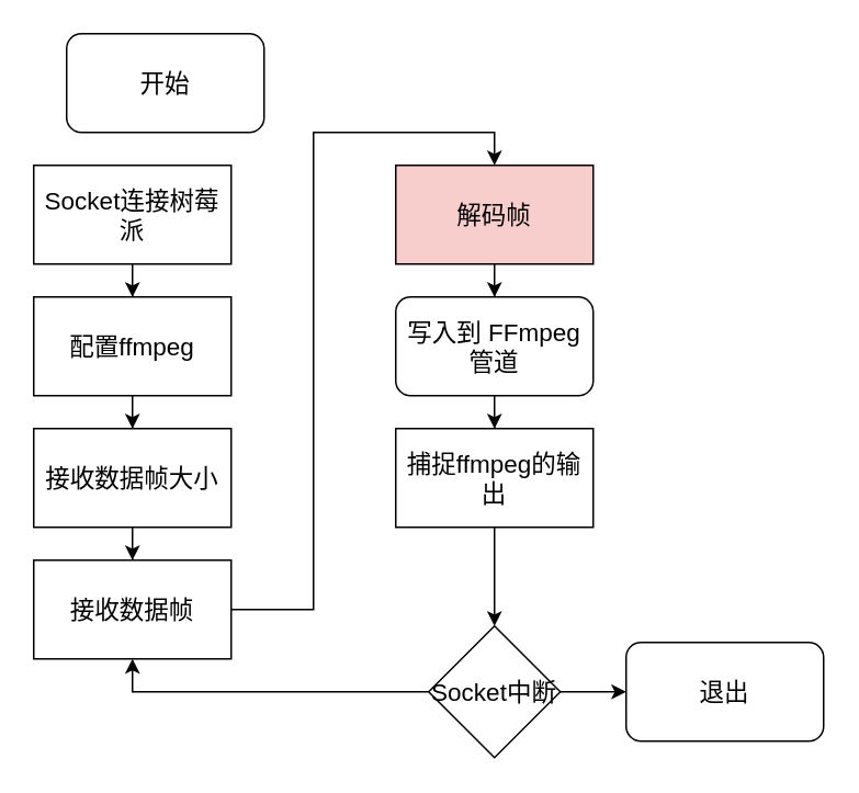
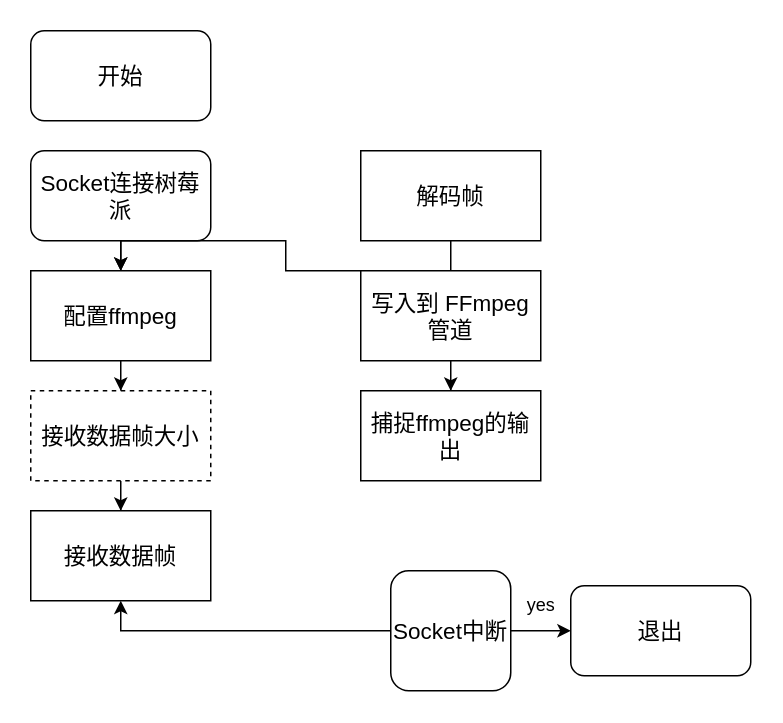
  <mxCell id="0" />
  <mxCell id="1" parent="0" />
- <mxCell id="2" value="开始" style="rounded=1;whiteSpace=wrap;html=1;fontSize=15;" vertex="1" parent="1"><mxGeometry x="40" y="20" width="120" height="60" as="geometry" /></mxCell>
+ <mxCell id="2" value="开始" style="rounded=1;whiteSpace=wrap;html=1;fontSize=15;" vertex="1" parent="1"><mxGeometry x="20" y="20" width="120" height="60" as="geometry" /></mxCell>
  <mxCell id="3" style="edgeStyle=orthogonalEdgeStyle;rounded=0;orthogonalLoop=1;jettySize=auto;html=1;exitX=0.5;exitY=1;exitDx=0;exitDy=0;fontSize=15;" edge="1" parent="1" source="4" target="6"><mxGeometry relative="1" as="geometry"><mxPoint x="80" y="200" as="targetPoint" /></mxGeometry></mxCell>
- <mxCell id="4" value="Socket连接树莓派" style="rounded=0;whiteSpace=wrap;html=1;fontSize=15;" vertex="1" parent="1"><mxGeometry x="20" y="100" width="120" height="60" as="geometry" /></mxCell>
+ <mxCell id="4" value="Socket连接树莓派" style="whiteSpace=wrap;html=1;fontSize=15;rounded=1;" vertex="1" parent="1"><mxGeometry x="20" y="100" width="120" height="60" as="geometry" /></mxCell>
  <mxCell id="5" style="edgeStyle=orthogonalEdgeStyle;rounded=0;orthogonalLoop=1;jettySize=auto;html=1;exitX=0.5;exitY=1;exitDx=0;exitDy=0;fontSize=15;" edge="1" parent="1" source="6" target="8"><mxGeometry relative="1" as="geometry"><mxPoint x="80" y="290" as="targetPoint" /></mxGeometry></mxCell>
  <mxCell id="6" value="配置ffmpeg" style="rounded=0;whiteSpace=wrap;html=1;fontSize=15;" vertex="1" parent="1"><mxGeometry x="20" y="180" width="120" height="60" as="geometry" /></mxCell>
  <mxCell id="7" style="edgeStyle=orthogonalEdgeStyle;rounded=0;orthogonalLoop=1;jettySize=auto;html=1;exitX=0.5;exitY=1;exitDx=0;exitDy=0;fontSize=15;" edge="1" parent="1" source="8" target="10"><mxGeometry relative="1" as="geometry"><mxPoint x="80" y="360" as="targetPoint" /></mxGeometry></mxCell>
- <mxCell id="8" value="接收数据帧大小" style="rounded=0;whiteSpace=wrap;html=1;fontSize=15;" vertex="1" parent="1"><mxGeometry x="20" y="260" width="120" height="60" as="geometry" /></mxCell>
- <mxCell id="9" style="edgeStyle=orthogonalEdgeStyle;rounded=0;orthogonalLoop=1;jettySize=auto;html=1;exitX=1;exitY=0.5;exitDx=0;exitDy=0;entryX=0.5;entryY=0;entryDx=0;entryDy=0;fontSize=15;" edge="1" parent="1" source="10" target="12"><mxGeometry relative="1" as="geometry"><mxPoint x="210" y="100" as="targetPoint" /></mxGeometry></mxCell>
+ <mxCell id="8" value="接收数据帧大小" style="rounded=0;whiteSpace=wrap;html=1;fontSize=15;dashed=1;" vertex="1" parent="1"><mxGeometry x="20" y="260" width="120" height="60" as="geometry" /></mxCell>
  <mxCell id="10" value="接收数据帧" style="rounded=0;whiteSpace=wrap;html=1;fontSize=15;" vertex="1" parent="1"><mxGeometry x="20" y="340" width="120" height="60" as="geometry" /></mxCell>
- <mxCell id="11" style="edgeStyle=orthogonalEdgeStyle;rounded=0;orthogonalLoop=1;jettySize=auto;html=1;exitX=0.5;exitY=1;exitDx=0;exitDy=0;fontSize=15;" edge="1" parent="1" source="12" target="14"><mxGeometry relative="1" as="geometry"><mxPoint x="320" y="260" as="targetPoint" /></mxGeometry></mxCell>
- <mxCell id="12" value="解码帧" style="rounded=0;whiteSpace=wrap;html=1;fontSize=15;fillColor=#f8cecc;" vertex="1" parent="1"><mxGeometry x="240" y="100" width="120" height="60" as="geometry" /></mxCell>
+ <mxCell id="11" style="edgeStyle=orthogonalEdgeStyle;rounded=0;orthogonalLoop=1;jettySize=auto;html=1;exitX=0.5;exitY=1;exitDx=0;exitDy=0;fontSize=15;" edge="1" parent="1" source="12" target="6"><mxGeometry relative="1" as="geometry"><mxPoint x="320" y="260" as="targetPoint" /></mxGeometry></mxCell>
+ <mxCell id="12" value="解码帧" style="rounded=0;whiteSpace=wrap;html=1;fontSize=15;" vertex="1" parent="1"><mxGeometry x="240" y="100" width="120" height="60" as="geometry" /></mxCell>
  <mxCell id="13" style="edgeStyle=orthogonalEdgeStyle;rounded=0;orthogonalLoop=1;jettySize=auto;html=1;exitX=0.5;exitY=1;exitDx=0;exitDy=0;fontSize=15;" edge="1" parent="1" source="14" target="16"><mxGeometry relative="1" as="geometry"><mxPoint x="300" y="270" as="targetPoint" /></mxGeometry></mxCell>
- <mxCell id="14" value="写入到 FFmpeg 管道" style="whiteSpace=wrap;html=1;fontSize=15;rounded=1;" vertex="1" parent="1"><mxGeometry x="240" y="180" width="120" height="60" as="geometry" /></mxCell>
- <mxCell id="15" style="edgeStyle=orthogonalEdgeStyle;rounded=0;orthogonalLoop=1;jettySize=auto;html=1;exitX=0.5;exitY=1;exitDx=0;exitDy=0;entryX=0.5;entryY=0;entryDx=0;entryDy=0;fontSize=15;" edge="1" parent="1" source="16" target="19"><mxGeometry relative="1" as="geometry" /></mxCell>
+ <mxCell id="14" value="写入到 FFmpeg 管道" style="rounded=0;whiteSpace=wrap;html=1;fontSize=15;" vertex="1" parent="1"><mxGeometry x="240" y="180" width="120" height="60" as="geometry" /></mxCell>
  <mxCell id="16" value="捕捉ffmpeg的输出" style="rounded=0;whiteSpace=wrap;html=1;fontSize=15;" vertex="1" parent="1"><mxGeometry x="240" y="260" width="120" height="60" as="geometry" /></mxCell>
  <mxCell id="17" style="edgeStyle=orthogonalEdgeStyle;rounded=0;orthogonalLoop=1;jettySize=auto;html=1;exitX=0;exitY=0.5;exitDx=0;exitDy=0;entryX=0.5;entryY=1;entryDx=0;entryDy=0;fontSize=15;" edge="1" parent="1" source="19" target="10"><mxGeometry relative="1" as="geometry" /></mxCell>
  <mxCell id="18" style="edgeStyle=orthogonalEdgeStyle;rounded=0;orthogonalLoop=1;jettySize=auto;html=1;exitX=1;exitY=0.5;exitDx=0;exitDy=0;entryX=0;entryY=0.5;entryDx=0;entryDy=0;fontSize=15;" edge="1" parent="1" source="19" target="20"><mxGeometry relative="1" as="geometry"><mxPoint x="390" y="450" as="targetPoint" /></mxGeometry></mxCell>
- <mxCell id="19" value="Socket中断" style="rhombus;whiteSpace=wrap;html=1;fontSize=15;" vertex="1" parent="1"><mxGeometry x="260" y="380" width="80" height="80" as="geometry" /></mxCell>
+ <mxCell id="19" value="Socket中断" style="whiteSpace=wrap;html=1;fontSize=15;rounded=1;" vertex="1" parent="1"><mxGeometry x="260" y="380" width="80" height="80" as="geometry" /></mxCell>
  <mxCell id="20" value="退出" style="rounded=1;whiteSpace=wrap;html=1;fontSize=15;" vertex="1" parent="1"><mxGeometry x="380" y="390" width="120" height="60" as="geometry" /></mxCell>
+ <mxCell id="21" value="yes" style="text;html=1;align=center;verticalAlign=middle;resizable=0;points=[];autosize=1;strokeColor=none;fillColor=none;" vertex="1" parent="1"><mxGeometry x="340" y="388" width="40" height="30" as="geometry" /></mxCell>
